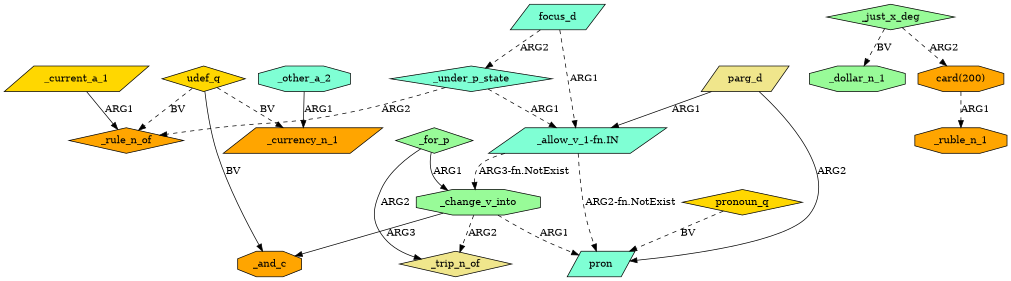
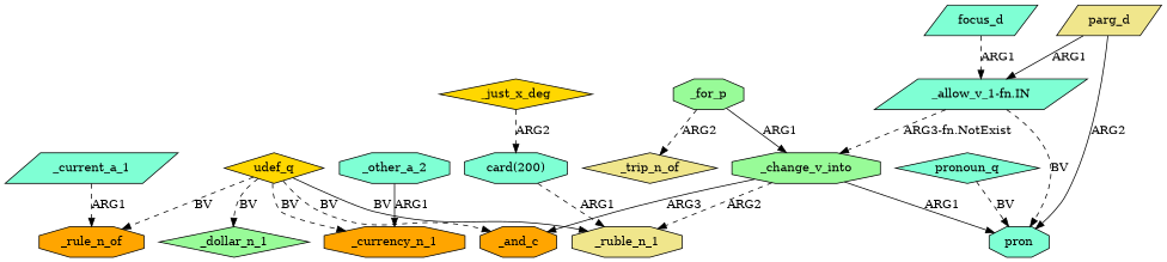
  digraph {
    node [fillcolor=aquamarine shape=octagon style=filled]
    edge [style=dashed]
    udef_q [fillcolor=gold shape=diamond]
-   _rule_n_of [fillcolor=orange shape=diamond]
-   _ruble_n_1 [fillcolor=orange]
-   _currency_n_1 [fillcolor=orange shape=parallelogram]
+   _rule_n_of [fillcolor=orange]
+   _ruble_n_1 [fillcolor=khaki]
+   _currency_n_1 [fillcolor=orange]
    _and_c [fillcolor=orange]
-   _dollar_n_1 [fillcolor=palegreen]
+   _dollar_n_1 [fillcolor=palegreen shape=diamond]
    _change_v_into [fillcolor=palegreen]
-   pron [shape=parallelogram]
+   pron
    _trip_n_of [fillcolor=khaki shape=diamond]
-   _under_p_state [shape=diamond]
    "_allow_v_1-fn.IN" [shape=parallelogram]
-   "card(200)" [fillcolor=orange]
+   "card(200)"
    n13 [label=_other_a_2]
-   _for_p [fillcolor=palegreen shape=diamond]
+   _for_p [fillcolor=palegreen]
    parg_d [fillcolor=khaki shape=parallelogram]
-   pronoun_q [fillcolor=gold shape=diamond]
-   _just_x_deg [fillcolor=palegreen shape=diamond]
+   pronoun_q [shape=diamond]
+   _just_x_deg [fillcolor=gold shape=diamond]
    focus_d [shape=parallelogram]
-   _current_a_1 [fillcolor=gold shape=parallelogram]
+   _current_a_1 [shape=parallelogram]
    udef_q -> _rule_n_of [label=BV]
+   udef_q -> _ruble_n_1 [label=BV style=solid]
    udef_q -> _currency_n_1 [label=BV]
-   udef_q -> _and_c [label=BV style=solid]
-   _just_x_deg -> _dollar_n_1 [label=BV]
-   _change_v_into -> _trip_n_of [label=ARG2]
+   udef_q -> _and_c [label=BV]
+   udef_q -> _dollar_n_1 [label=BV]
+   _change_v_into -> _ruble_n_1 [label=ARG2]
    _change_v_into -> _and_c [label=ARG3 style=solid]
-   _change_v_into -> pron [label=ARG1]
-   _under_p_state -> _rule_n_of [label=ARG2]
-   _under_p_state -> "_allow_v_1-fn.IN" [label=ARG1]
+   _change_v_into -> pron [label=ARG1 style=solid]
    "_allow_v_1-fn.IN" -> _change_v_into [label="ARG3-fn.NotExist"]
-   "_allow_v_1-fn.IN" -> pron [label="ARG2-fn.NotExist"]
+   "_allow_v_1-fn.IN" -> pron [label=BV]
    "card(200)" -> _ruble_n_1 [label=ARG1]
    n13 -> _currency_n_1 [label=ARG1 style=solid]
    _for_p -> _change_v_into [label=ARG1 style=solid]
-   _for_p -> _trip_n_of [label=ARG2 style=solid]
+   _for_p -> _trip_n_of [label=ARG2]
    parg_d -> pron [label=ARG2 style=solid]
    parg_d -> "_allow_v_1-fn.IN" [label=ARG1 style=solid]
    pronoun_q -> pron [label=BV]
    _just_x_deg -> "card(200)" [label=ARG2]
-   focus_d -> _under_p_state [label=ARG2]
    focus_d -> "_allow_v_1-fn.IN" [label=ARG1]
-   _current_a_1 -> _rule_n_of [label=ARG1 style=solid]
+   _current_a_1 -> _rule_n_of [label=ARG1]
  }
